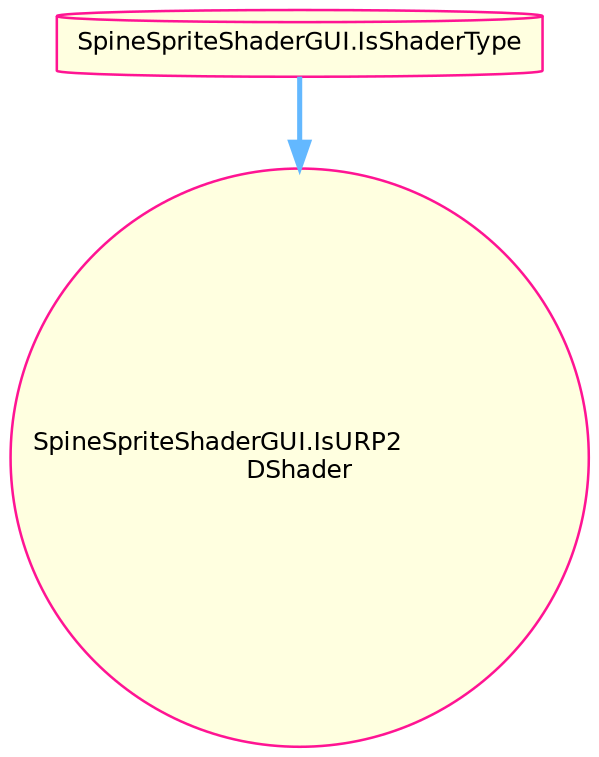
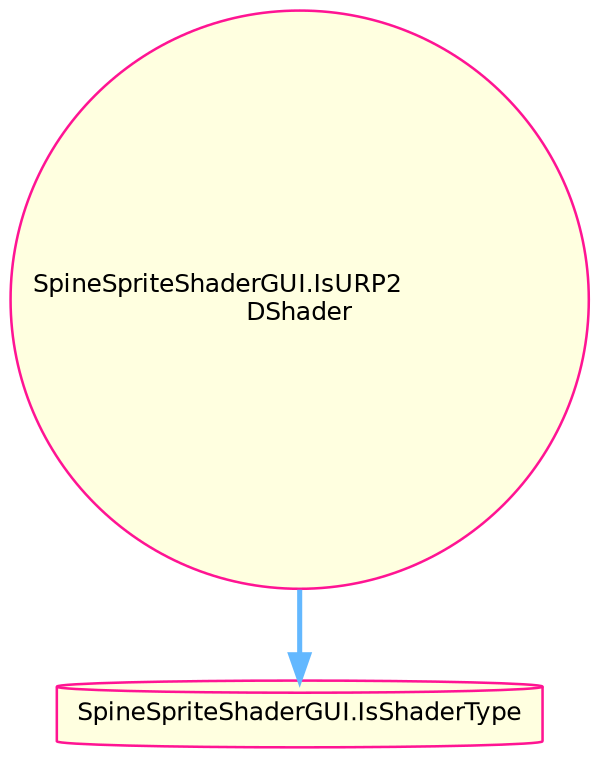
  digraph {
    rankdir=TB
    node [color=deeppink fillcolor=lightyellow fontname=Helvetica fontsize=10 style=filled]
    n1 [fontcolor=black height=0.2 label="SpineSpriteShaderGUI.IsURP2\lDShader" shape=circle width=0.4]
    n2 [height=0.2 label="SpineSpriteShaderGUI.IsShaderType" shape=cylinder width=0.4]
-   n2 -> n1 [color=steelblue1 fontname=Helvetica fontsize=10 labelfontname=Helvetica labelfontsize=10 style=bold]
+   n1 -> n2 [color=steelblue1 fontname=Helvetica fontsize=10 labelfontname=Helvetica labelfontsize=10 style=bold]
  }
